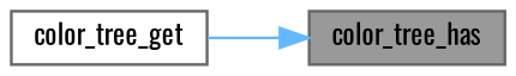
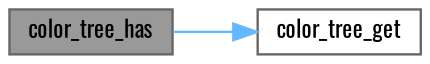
  digraph {
    rankdir=LR
    fontname=Oswald
    node [fontname=Oswald fontsize=10 shape=box style=filled]
    n1 [color=gray40 fillcolor=grey60 fontcolor=black height=0.2 label=color_tree_has width=0.4]
    n2 [color=grey40 fillcolor=white height=0.2 label=color_tree_get width=0.4]
-   n2 -> n1 [color=steelblue1 fontname=Oswald fontsize=10 labelfontname=Helvetica labelfontsize=10 style=solid]
+   n1 -> n2 [color=steelblue1 fontname=Oswald fontsize=10 labelfontname=Helvetica labelfontsize=10 style=solid]
  }
